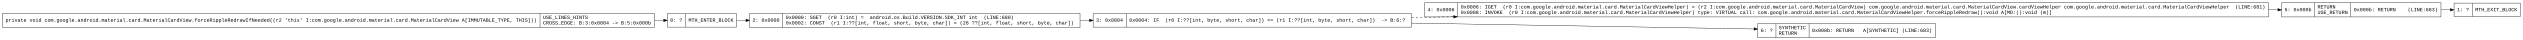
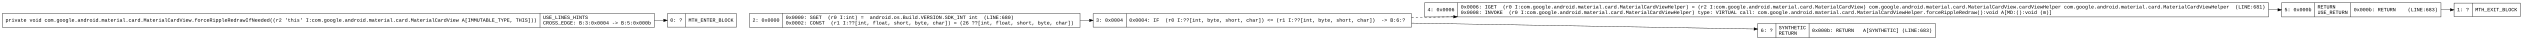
  digraph {
    fontname="Liberation Mono"
    rankdir=LR
    node [fontname="Liberation Mono" shape=record]
    edge [fontname="Liberation Mono"]
    n1 [label="{0\:\ ?|MTH_ENTER_BLOCK\l}"]
    n2 [label="{2\:\ 0x0000|0x0000: SGET  (r0 I:int) =  android.os.Build.VERSION.SDK_INT int  (LINE:680)\l0x0002: CONST  (r1 I:??[int, float, short, byte, char]) = (26 ??[int, float, short, byte, char]) \l}"]
    n3 [label="{3\:\ 0x0004|0x0004: IF  (r0 I:??[int, byte, short, char]) \<= (r1 I:??[int, byte, short, char])  \-\> B:6:? \l}"]
    n4 [label="{4\:\ 0x0006|0x0006: IGET  (r0 I:com.google.android.material.card.MaterialCardViewHelper) = (r2 I:com.google.android.material.card.MaterialCardView) com.google.android.material.card.MaterialCardView.cardViewHelper com.google.android.material.card.MaterialCardViewHelper  (LINE:681)\l0x0008: INVOKE  (r0 I:com.google.android.material.card.MaterialCardViewHelper) type: VIRTUAL call: com.google.android.material.card.MaterialCardViewHelper.forceRippleRedraw():void A[MD:():void (m)]\l}"]
    n5 [label="{6\:\ ?|SYNTHETIC\lRETURN\l|0x000b: RETURN   A[SYNTHETIC] (LINE:683)\l}"]
    n6 [label="{5\:\ 0x000b|RETURN\lUSE_RETURN\l|0x000b: RETURN    (LINE:683)\l}"]
    n7 [label="{1\:\ ?|MTH_EXIT_BLOCK\l}"]
    n8 [label="{private void com.google.android.material.card.MaterialCardView.forceRippleRedrawIfNeeded((r2 'this' I:com.google.android.material.card.MaterialCardView A[IMMUTABLE_TYPE, THIS]))  | USE_LINES_HINTS\lCROSS_EDGE: B:3:0x0004 \-\> B:5:0x000b\l}"]
-   n1 -> n2
    n2 -> n3
    n3 -> n4 [style=dashed]
    n3 -> n5
    n4 -> n6
    n6 -> n7
    n8 -> n1
  }
